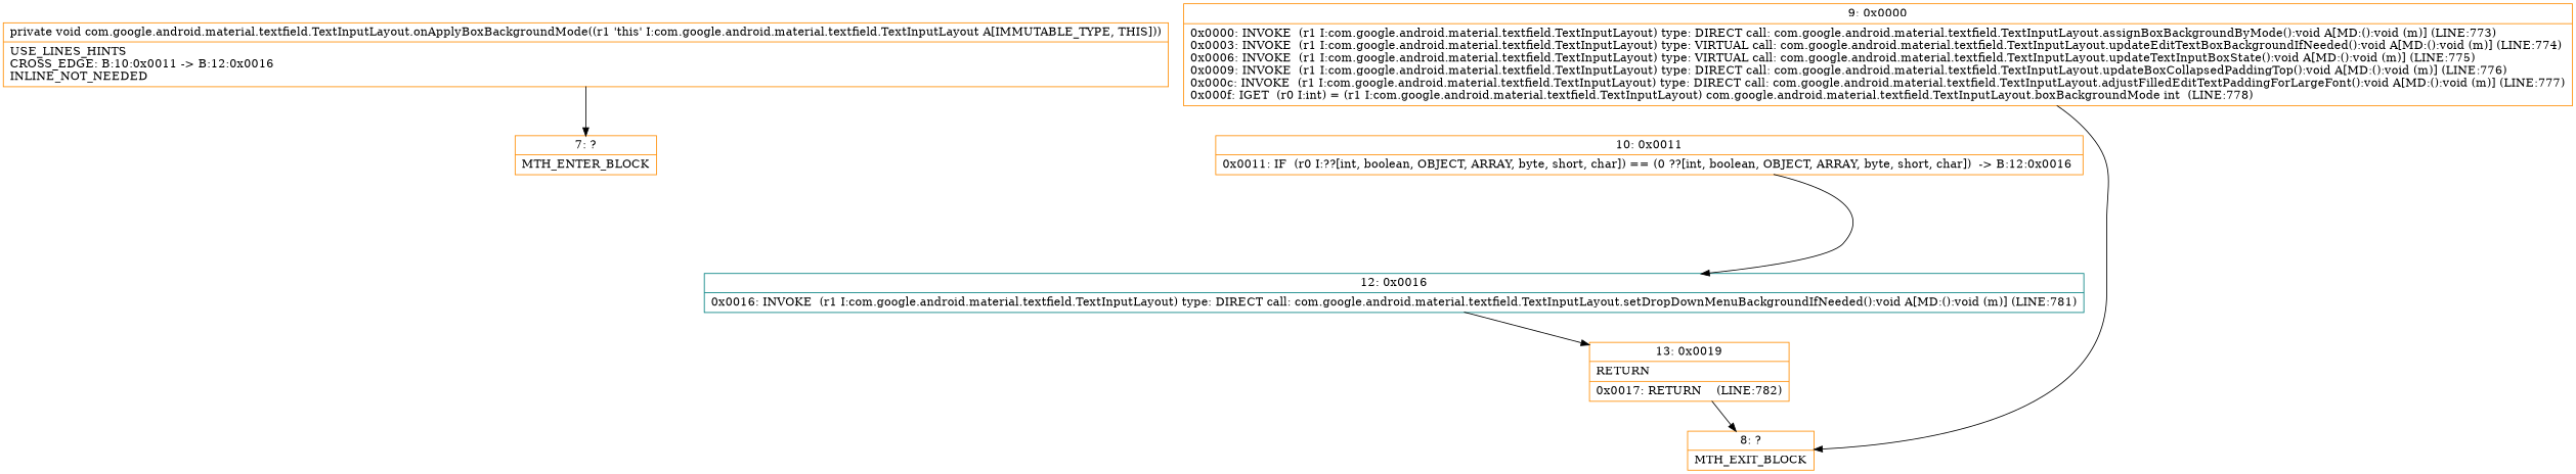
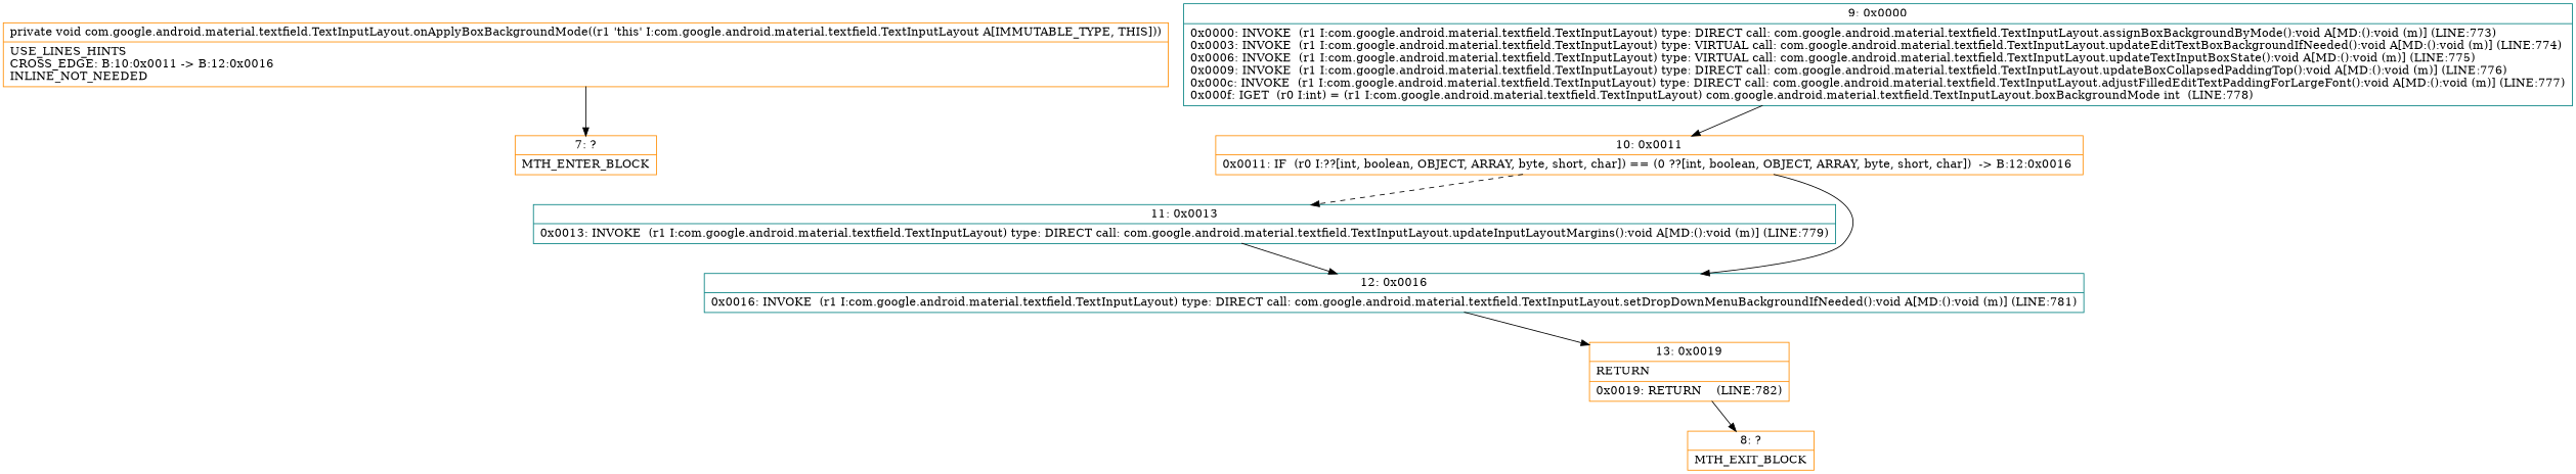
  digraph {
    fontname="DejaVu Serif"
    node [color=darkorange fontname="DejaVu Serif" shape=record]
    edge [fontname="DejaVu Serif"]
    n1 [label="{7\:\ ?|MTH_ENTER_BLOCK\l}"]
-   n2 [label="{9\:\ 0x0000|0x0000: INVOKE  (r1 I:com.google.android.material.textfield.TextInputLayout) type: DIRECT call: com.google.android.material.textfield.TextInputLayout.assignBoxBackgroundByMode():void A[MD:():void (m)] (LINE:773)\l0x0003: INVOKE  (r1 I:com.google.android.material.textfield.TextInputLayout) type: VIRTUAL call: com.google.android.material.textfield.TextInputLayout.updateEditTextBoxBackgroundIfNeeded():void A[MD:():void (m)] (LINE:774)\l0x0006: INVOKE  (r1 I:com.google.android.material.textfield.TextInputLayout) type: VIRTUAL call: com.google.android.material.textfield.TextInputLayout.updateTextInputBoxState():void A[MD:():void (m)] (LINE:775)\l0x0009: INVOKE  (r1 I:com.google.android.material.textfield.TextInputLayout) type: DIRECT call: com.google.android.material.textfield.TextInputLayout.updateBoxCollapsedPaddingTop():void A[MD:():void (m)] (LINE:776)\l0x000c: INVOKE  (r1 I:com.google.android.material.textfield.TextInputLayout) type: DIRECT call: com.google.android.material.textfield.TextInputLayout.adjustFilledEditTextPaddingForLargeFont():void A[MD:():void (m)] (LINE:777)\l0x000f: IGET  (r0 I:int) = (r1 I:com.google.android.material.textfield.TextInputLayout) com.google.android.material.textfield.TextInputLayout.boxBackgroundMode int  (LINE:778)\l}"]
+   n2 [color=teal label="{9\:\ 0x0000|0x0000: INVOKE  (r1 I:com.google.android.material.textfield.TextInputLayout) type: DIRECT call: com.google.android.material.textfield.TextInputLayout.assignBoxBackgroundByMode():void A[MD:():void (m)] (LINE:773)\l0x0003: INVOKE  (r1 I:com.google.android.material.textfield.TextInputLayout) type: VIRTUAL call: com.google.android.material.textfield.TextInputLayout.updateEditTextBoxBackgroundIfNeeded():void A[MD:():void (m)] (LINE:774)\l0x0006: INVOKE  (r1 I:com.google.android.material.textfield.TextInputLayout) type: VIRTUAL call: com.google.android.material.textfield.TextInputLayout.updateTextInputBoxState():void A[MD:():void (m)] (LINE:775)\l0x0009: INVOKE  (r1 I:com.google.android.material.textfield.TextInputLayout) type: DIRECT call: com.google.android.material.textfield.TextInputLayout.updateBoxCollapsedPaddingTop():void A[MD:():void (m)] (LINE:776)\l0x000c: INVOKE  (r1 I:com.google.android.material.textfield.TextInputLayout) type: DIRECT call: com.google.android.material.textfield.TextInputLayout.adjustFilledEditTextPaddingForLargeFont():void A[MD:():void (m)] (LINE:777)\l0x000f: IGET  (r0 I:int) = (r1 I:com.google.android.material.textfield.TextInputLayout) com.google.android.material.textfield.TextInputLayout.boxBackgroundMode int  (LINE:778)\l}"]
    n3 [label="{10\:\ 0x0011|0x0011: IF  (r0 I:??[int, boolean, OBJECT, ARRAY, byte, short, char]) == (0 ??[int, boolean, OBJECT, ARRAY, byte, short, char])  \-\> B:12:0x0016 \l}"]
+   n4 [color=teal label="{11\:\ 0x0013|0x0013: INVOKE  (r1 I:com.google.android.material.textfield.TextInputLayout) type: DIRECT call: com.google.android.material.textfield.TextInputLayout.updateInputLayoutMargins():void A[MD:():void (m)] (LINE:779)\l}"]
    n5 [color=teal label="{12\:\ 0x0016|0x0016: INVOKE  (r1 I:com.google.android.material.textfield.TextInputLayout) type: DIRECT call: com.google.android.material.textfield.TextInputLayout.setDropDownMenuBackgroundIfNeeded():void A[MD:():void (m)] (LINE:781)\l}"]
-   n6 [label="{13\:\ 0x0019|RETURN\l|0x0017: RETURN    (LINE:782)\l}"]
+   n6 [label="{13\:\ 0x0019|RETURN\l|0x0019: RETURN    (LINE:782)\l}"]
    n7 [label="{8\:\ ?|MTH_EXIT_BLOCK\l}"]
    n8 [label="{private void com.google.android.material.textfield.TextInputLayout.onApplyBoxBackgroundMode((r1 'this' I:com.google.android.material.textfield.TextInputLayout A[IMMUTABLE_TYPE, THIS]))  | USE_LINES_HINTS\lCROSS_EDGE: B:10:0x0011 \-\> B:12:0x0016\lINLINE_NOT_NEEDED\l}"]
-   n2 -> n7
+   n2 -> n3
+   n3 -> n4 [style=dashed]
    n3 -> n5
+   n4 -> n5
    n5 -> n6
    n6 -> n7
    n8 -> n1
  }
